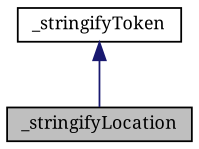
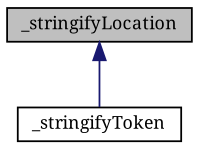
  digraph {
    rankdir=TB
    fontname="Noto Serif"
    node [color=black fontname="Noto Serif" fontsize=10 shape=record style=filled]
    n1 [fillcolor=grey75 fontcolor=black height=0.2 label=_stringifyLocation width=0.4]
    n2 [fillcolor=white height=0.2 label=_stringifyToken width=0.4]
-   n2 -> n1 [color=midnightblue dir=back fontname="Noto Serif" fontsize=10 labelfontname=Helvetica labelfontsize=10 style=solid]
+   n1 -> n2 [color=midnightblue dir=back fontname="Noto Serif" fontsize=10 labelfontname=Helvetica labelfontsize=10 style=solid]
  }
